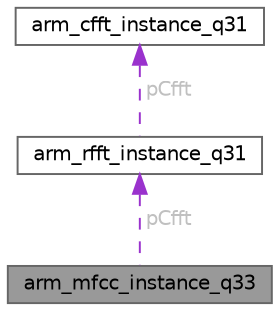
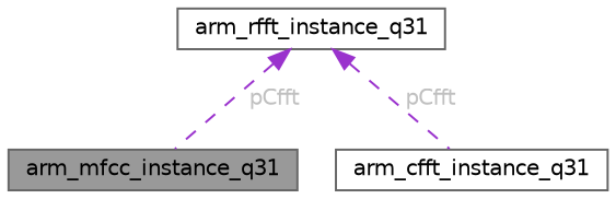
  digraph {
    node [color=gray40 fillcolor=white fontname=Helvetica fontsize=10 shape=box style=filled]
    edge [color=darkorchid3 dir=back fontcolor=grey fontname=Helvetica fontsize=10 labelfontname=Helvetica labelfontsize=10 style=dashed]
-   n1 [fillcolor=grey60 fontcolor=black height=0.2 label=arm_mfcc_instance_q33 width=0.4]
+   n1 [fillcolor=grey60 fontcolor=black height=0.2 label=arm_mfcc_instance_q31 width=0.4]
    n2 [height=0.2 label=arm_rfft_instance_q31 width=0.4]
    n3 [height=0.2 label=arm_cfft_instance_q31 width=0.4]
    n2 -> n1 [label=" pCfft"]
-   n3 -> n2 [label=" pCfft"]
+   n2 -> n3 [label=" pCfft"]
  }
